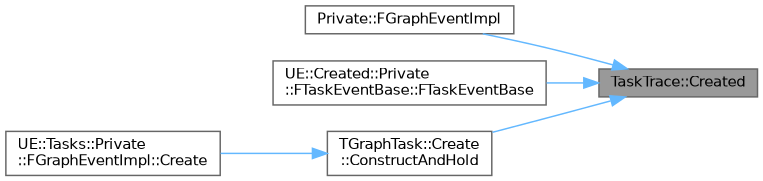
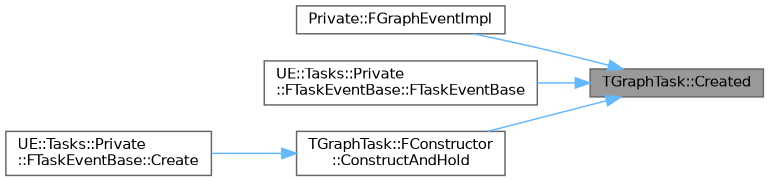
  digraph {
    rankdir=RL
    node [color=grey40 fillcolor=white fontname=Helvetica fontsize=10 shape=box style=filled]
    edge [color=steelblue1 dir=back fontname=Helvetica fontsize=10 labelfontname=Helvetica labelfontsize=10 style=solid]
-   n1 [color=gray40 fillcolor=grey60 fontcolor=black height=0.2 label="TaskTrace::Created" width=0.4]
+   n1 [color=gray40 fillcolor=grey60 fontcolor=black height=0.2 label="TGraphTask::Created" width=0.4]
    n2 [height=0.2 label="Private::FGraphEventImpl" width=0.4]
-   n3 [height=0.2 label="UE::Created::Private\l::FTaskEventBase::FTaskEventBase" width=0.4]
-   n4 [height=0.2 label="TGraphTask::Create\l::ConstructAndHold" width=0.4]
-   n5 [height=0.2 label="UE::Tasks::Private\l::FGraphEventImpl::Create" width=0.4]
+   n3 [height=0.2 label="UE::Tasks::Private\l::FTaskEventBase::FTaskEventBase" width=0.4]
+   n4 [height=0.2 label="TGraphTask::FConstructor\l::ConstructAndHold" width=0.4]
+   n5 [height=0.2 label="UE::Tasks::Private\l::FTaskEventBase::Create" width=0.4]
    n1 -> n2
    n1 -> n3
    n1 -> n4
    n4 -> n5
  }
